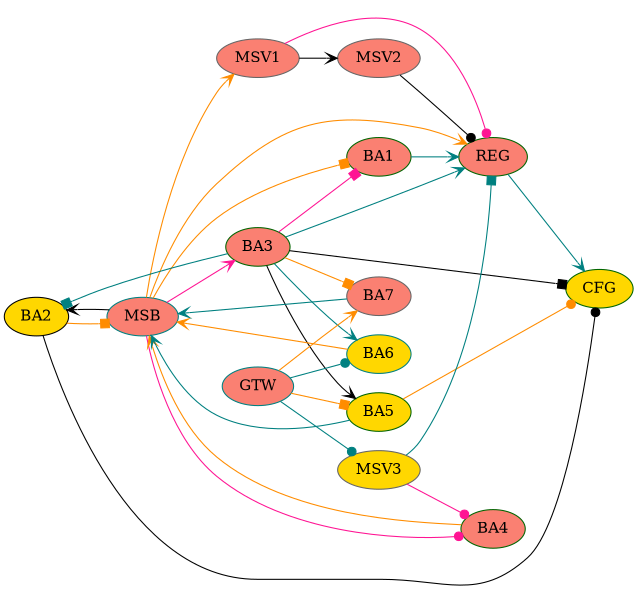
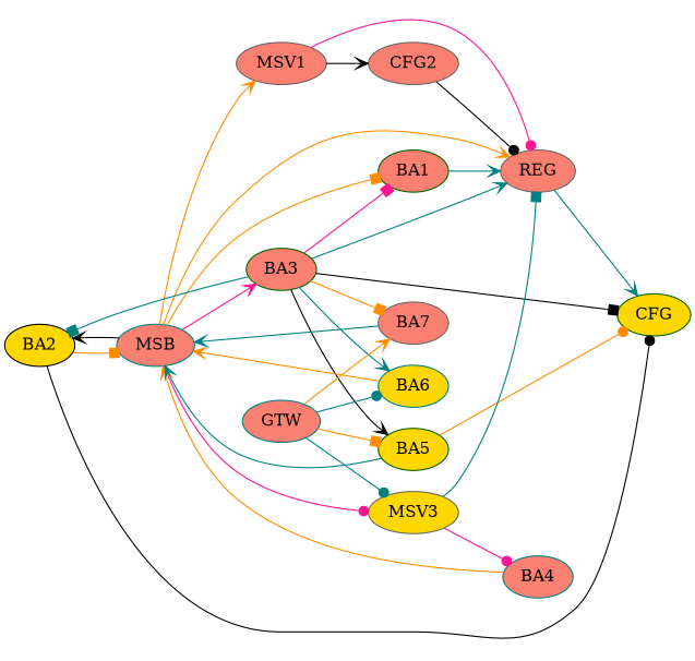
  strict digraph {
    rankdir=LR
    node [color=darkgreen fillcolor=salmon style=filled]
    edge [arrowhead=vee color=teal]
    n1 [label=BA1]
-   n2 [label=REG]
+   n2 [color=gray40 label=REG]
    n3 [fillcolor=gold label=CFG]
    n4 [color=black fillcolor=gold label=BA2]
    n5 [color=teal label=MSB]
    n6 [label=BA3]
-   n7 [label=BA4]
+   n7 [color=teal label=BA4]
    n8 [color=gray40 label=MSV1]
    n9 [fillcolor=gold label=BA5]
    n10 [color=teal fillcolor=gold label=BA6]
    n11 [color=gray40 label=BA7]
    n12 [color=teal label=GTW]
    n13 [color=gray40 fillcolor=gold label=MSV3]
-   n14 [color=gray40 label=MSV2]
+   n14 [color=gray40 label=CFG2]
    n1 -> n2
    n2 -> n3
    n4 -> n3 [arrowhead=dot color=black]
    n4 -> n5 [arrowhead=box color=darkorange]
    n5 -> n1 [arrowhead=box color=darkorange]
    n5 -> n2 [color=darkorange]
    n5 -> n4 [color=black]
    n5 -> n6 [color=deeppink]
-   n5 -> n7 [arrowhead=dot color=deeppink]
+   n5 -> n13 [arrowhead=dot color=deeppink]
    n5 -> n8 [color=darkorange]
    n6 -> n1 [arrowhead=box color=deeppink]
    n6 -> n2
    n6 -> n3 [arrowhead=box color=black]
    n6 -> n4 [arrowhead=box]
    n6 -> n9 [color=black]
    n6 -> n10
    n6 -> n11 [arrowhead=box color=darkorange]
    n7 -> n5 [color=darkorange]
    n8 -> n2 [arrowhead=dot color=deeppink]
    n8 -> n14 [color=black]
    n9 -> n3 [arrowhead=dot color=darkorange]
    n9 -> n5
    n10 -> n5 [color=darkorange]
    n11 -> n5
    n12 -> n9 [arrowhead=box color=darkorange]
    n12 -> n10 [arrowhead=dot]
    n12 -> n11 [color=darkorange]
    n12 -> n13 [arrowhead=dot]
    n13 -> n2 [arrowhead=box]
    n13 -> n7 [arrowhead=dot color=deeppink]
    n14 -> n2 [arrowhead=dot color=black]
  }
